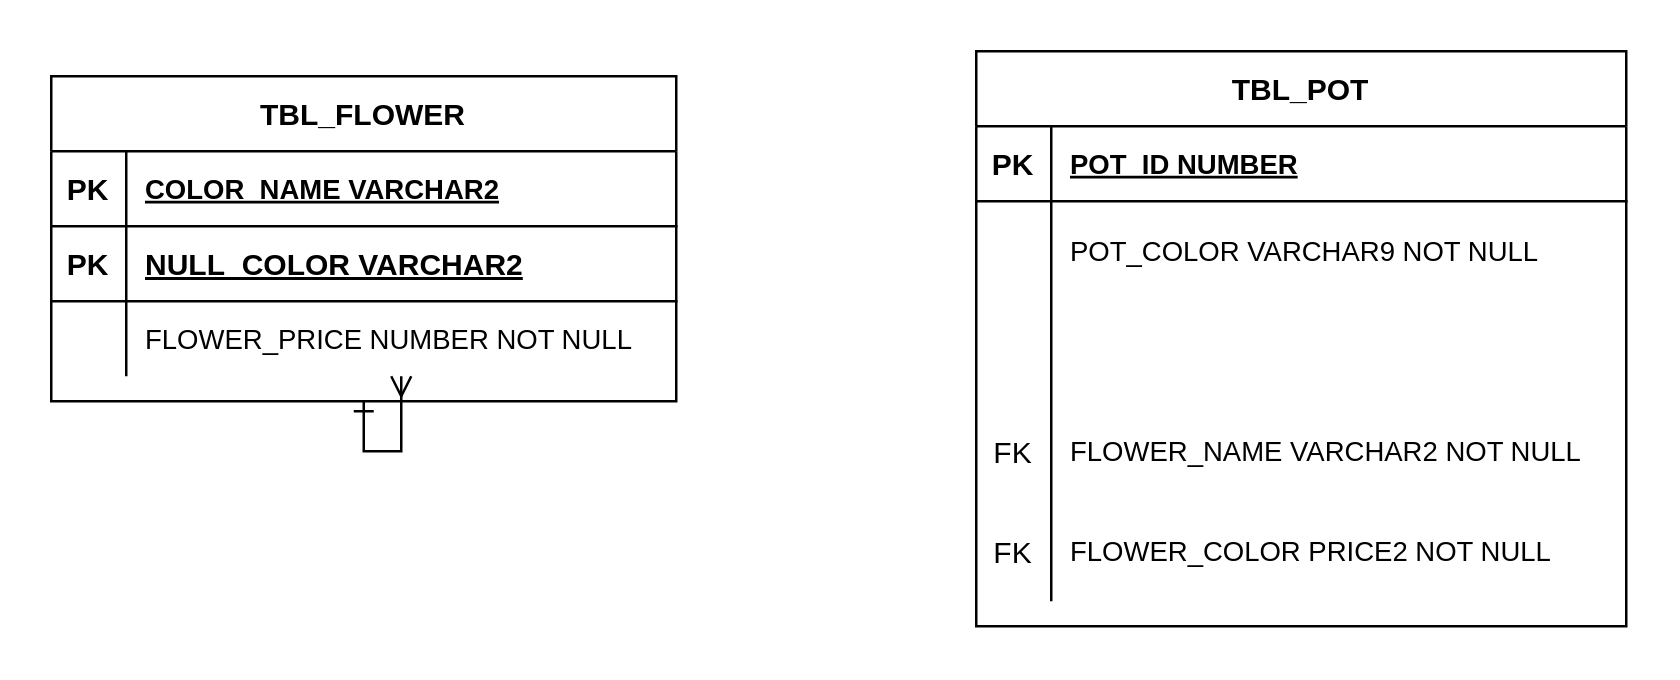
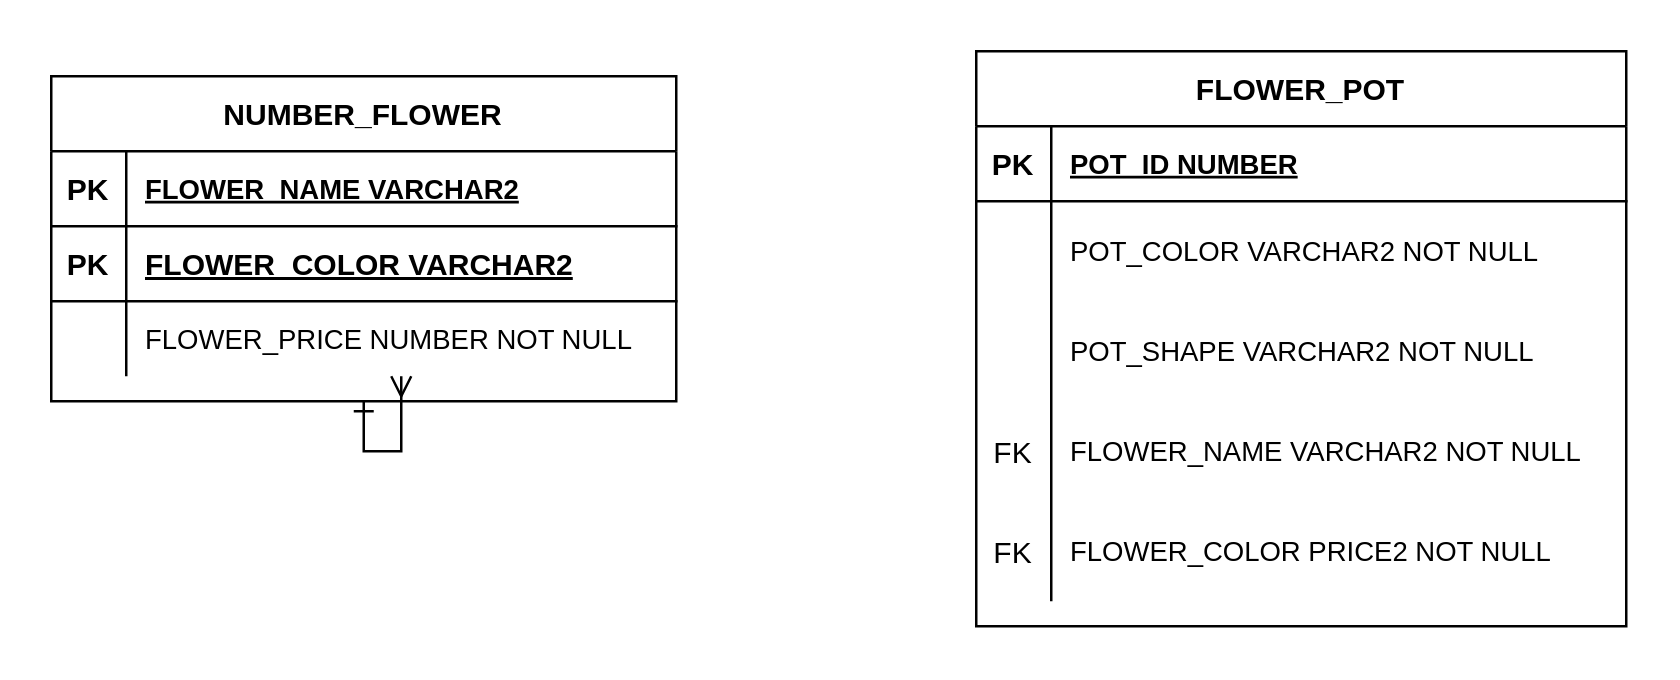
  <mxCell id="0" />
  <mxCell id="1" parent="0" />
  <mxCell id="2" style="edgeStyle=orthogonalEdgeStyle;rounded=0;orthogonalLoop=1;jettySize=auto;html=1;fontSize=11;endArrow=ERmany;endFill=0;startArrow=ERone;startFill=0;" edge="1" parent="1" source="3" target="12"><mxGeometry relative="1" as="geometry" /></mxCell>
- <mxCell id="3" value="TBL_FLOWER" style="shape=table;startSize=30;container=1;collapsible=1;childLayout=tableLayout;fixedRows=1;rowLines=0;fontStyle=1;align=center;resizeLast=1;fontSize=12;" parent="1" vertex="1"><mxGeometry x="20" y="30" width="250" height="130" as="geometry" /></mxCell>
+ <mxCell id="3" value="NUMBER_FLOWER" style="shape=table;startSize=30;container=1;collapsible=1;childLayout=tableLayout;fixedRows=1;rowLines=0;fontStyle=1;align=center;resizeLast=1;fontSize=12;" parent="1" vertex="1"><mxGeometry x="20" y="30" width="250" height="130" as="geometry" /></mxCell>
  <mxCell id="4" value="" style="shape=partialRectangle;collapsible=0;dropTarget=0;pointerEvents=0;fillColor=none;points=[[0,0.5],[1,0.5]];portConstraint=eastwest;top=0;left=0;right=0;bottom=1;" vertex="1" parent="3"><mxGeometry y="30" width="250" height="30" as="geometry" /></mxCell>
  <mxCell id="5" value="PK" style="shape=partialRectangle;overflow=hidden;connectable=0;fillColor=none;top=0;left=0;bottom=0;right=0;fontStyle=1;" vertex="1" parent="4"><mxGeometry width="30" height="30" as="geometry" /></mxCell>
- <mxCell id="6" value="COLOR_NAME VARCHAR2" style="shape=partialRectangle;overflow=hidden;connectable=0;fillColor=none;top=0;left=0;bottom=0;right=0;align=left;spacingLeft=6;fontStyle=5;fontSize=11;" vertex="1" parent="4"><mxGeometry x="30" width="220" height="30" as="geometry" /></mxCell>
+ <mxCell id="6" value="FLOWER_NAME VARCHAR2" style="shape=partialRectangle;overflow=hidden;connectable=0;fillColor=none;top=0;left=0;bottom=0;right=0;align=left;spacingLeft=6;fontStyle=5;fontSize=11;" vertex="1" parent="4"><mxGeometry x="30" width="220" height="30" as="geometry" /></mxCell>
  <mxCell id="7" value="" style="shape=partialRectangle;collapsible=0;dropTarget=0;pointerEvents=0;fillColor=none;points=[[0,0.5],[1,0.5]];portConstraint=eastwest;top=0;left=0;right=0;bottom=1;" parent="3" vertex="1"><mxGeometry y="60" width="250" height="30" as="geometry" /></mxCell>
  <mxCell id="8" value="PK" style="shape=partialRectangle;overflow=hidden;connectable=0;fillColor=none;top=0;left=0;bottom=0;right=0;fontStyle=1;" parent="7" vertex="1"><mxGeometry width="30" height="30" as="geometry" /></mxCell>
- <mxCell id="9" value="NULL_COLOR VARCHAR2" style="shape=partialRectangle;overflow=hidden;connectable=0;fillColor=none;top=0;left=0;bottom=0;right=0;align=left;spacingLeft=6;fontStyle=5;" parent="7" vertex="1"><mxGeometry x="30" width="220" height="30" as="geometry" /></mxCell>
+ <mxCell id="9" value="FLOWER_COLOR VARCHAR2" style="shape=partialRectangle;overflow=hidden;connectable=0;fillColor=none;top=0;left=0;bottom=0;right=0;align=left;spacingLeft=6;fontStyle=5;" parent="7" vertex="1"><mxGeometry x="30" width="220" height="30" as="geometry" /></mxCell>
  <mxCell id="10" value="" style="shape=partialRectangle;collapsible=0;dropTarget=0;pointerEvents=0;fillColor=none;points=[[0,0.5],[1,0.5]];portConstraint=eastwest;top=0;left=0;right=0;bottom=0;" parent="3" vertex="1"><mxGeometry y="90" width="250" height="30" as="geometry" /></mxCell>
  <mxCell id="11" value="" style="shape=partialRectangle;overflow=hidden;connectable=0;fillColor=none;top=0;left=0;bottom=0;right=0;" parent="10" vertex="1"><mxGeometry width="30" height="30" as="geometry" /></mxCell>
  <mxCell id="12" value="FLOWER_PRICE NUMBER NOT NULL" style="shape=partialRectangle;overflow=hidden;connectable=0;fillColor=none;top=0;left=0;bottom=0;right=0;align=left;spacingLeft=6;fontSize=11;" parent="10" vertex="1"><mxGeometry x="30" width="220" height="30" as="geometry" /></mxCell>
- <mxCell id="13" value="TBL_POT" style="shape=table;startSize=30;container=1;collapsible=1;childLayout=tableLayout;fixedRows=1;rowLines=0;fontStyle=1;align=center;resizeLast=1;fontSize=12;" vertex="1" parent="1"><mxGeometry x="390" y="20" width="260" height="230" as="geometry" /></mxCell>
+ <mxCell id="13" value="FLOWER_POT" style="shape=table;startSize=30;container=1;collapsible=1;childLayout=tableLayout;fixedRows=1;rowLines=0;fontStyle=1;align=center;resizeLast=1;fontSize=12;" vertex="1" parent="1"><mxGeometry x="390" y="20" width="260" height="230" as="geometry" /></mxCell>
  <mxCell id="14" value="" style="shape=partialRectangle;collapsible=0;dropTarget=0;pointerEvents=0;fillColor=none;points=[[0,0.5],[1,0.5]];portConstraint=eastwest;top=0;left=0;right=0;bottom=1;" vertex="1" parent="13"><mxGeometry y="30" width="260" height="30" as="geometry" /></mxCell>
  <mxCell id="15" value="PK" style="shape=partialRectangle;overflow=hidden;connectable=0;fillColor=none;top=0;left=0;bottom=0;right=0;fontStyle=1;" vertex="1" parent="14"><mxGeometry width="30" height="30" as="geometry" /></mxCell>
  <mxCell id="16" value="POT_ID NUMBER" style="shape=partialRectangle;overflow=hidden;connectable=0;fillColor=none;top=0;left=0;bottom=0;right=0;align=left;spacingLeft=6;fontStyle=5;fontSize=11;" vertex="1" parent="14"><mxGeometry x="30" width="230" height="30" as="geometry" /></mxCell>
  <mxCell id="17" value="" style="shape=partialRectangle;collapsible=0;dropTarget=0;pointerEvents=0;fillColor=none;points=[[0,0.5],[1,0.5]];portConstraint=eastwest;top=0;left=0;right=0;bottom=0;" vertex="1" parent="13"><mxGeometry y="60" width="260" height="40" as="geometry" /></mxCell>
  <mxCell id="18" value="" style="shape=partialRectangle;overflow=hidden;connectable=0;fillColor=none;top=0;left=0;bottom=0;right=0;" vertex="1" parent="17"><mxGeometry width="30" height="40" as="geometry" /></mxCell>
- <mxCell id="19" value="POT_COLOR VARCHAR9 NOT NULL" style="shape=partialRectangle;overflow=hidden;connectable=0;fillColor=none;top=0;left=0;bottom=0;right=0;align=left;spacingLeft=6;fontSize=11;" vertex="1" parent="17"><mxGeometry x="30" width="230" height="40" as="geometry" /></mxCell>
+ <mxCell id="19" value="POT_COLOR VARCHAR2 NOT NULL" style="shape=partialRectangle;overflow=hidden;connectable=0;fillColor=none;top=0;left=0;bottom=0;right=0;align=left;spacingLeft=6;fontSize=11;" vertex="1" parent="17"><mxGeometry x="30" width="230" height="40" as="geometry" /></mxCell>
  <mxCell id="20" value="" style="shape=partialRectangle;collapsible=0;dropTarget=0;pointerEvents=0;fillColor=none;points=[[0,0.5],[1,0.5]];portConstraint=eastwest;top=0;left=0;right=0;bottom=0;" vertex="1" parent="13"><mxGeometry y="100" width="260" height="40" as="geometry" /></mxCell>
  <mxCell id="21" value="" style="shape=partialRectangle;overflow=hidden;connectable=0;fillColor=none;top=0;left=0;bottom=0;right=0;" vertex="1" parent="20"><mxGeometry width="30" height="40" as="geometry" /></mxCell>
+ <mxCell id="22" value="POT_SHAPE VARCHAR2 NOT NULL" style="shape=partialRectangle;overflow=hidden;connectable=0;fillColor=none;top=0;left=0;bottom=0;right=0;align=left;spacingLeft=6;fontSize=11;" vertex="1" parent="20"><mxGeometry x="30" width="230" height="40" as="geometry" /></mxCell>
  <mxCell id="23" value="" style="shape=partialRectangle;collapsible=0;dropTarget=0;pointerEvents=0;fillColor=none;points=[[0,0.5],[1,0.5]];portConstraint=eastwest;top=0;left=0;right=0;bottom=0;" vertex="1" parent="13"><mxGeometry y="140" width="260" height="40" as="geometry" /></mxCell>
  <mxCell id="24" value="FK" style="shape=partialRectangle;overflow=hidden;connectable=0;fillColor=none;top=0;left=0;bottom=0;right=0;" vertex="1" parent="23"><mxGeometry width="30" height="40" as="geometry" /></mxCell>
  <mxCell id="25" value="FLOWER_NAME VARCHAR2 NOT NULL" style="shape=partialRectangle;overflow=hidden;connectable=0;fillColor=none;top=0;left=0;bottom=0;right=0;align=left;spacingLeft=6;fontSize=11;" vertex="1" parent="23"><mxGeometry x="30" width="230" height="40" as="geometry" /></mxCell>
  <mxCell id="26" value="" style="shape=partialRectangle;collapsible=0;dropTarget=0;pointerEvents=0;fillColor=none;points=[[0,0.5],[1,0.5]];portConstraint=eastwest;top=0;left=0;right=0;bottom=0;" vertex="1" parent="13"><mxGeometry y="180" width="260" height="40" as="geometry" /></mxCell>
  <mxCell id="27" value="FK" style="shape=partialRectangle;overflow=hidden;connectable=0;fillColor=none;top=0;left=0;bottom=0;right=0;" vertex="1" parent="26"><mxGeometry width="30" height="40" as="geometry" /></mxCell>
  <mxCell id="28" value="FLOWER_COLOR PRICE2 NOT NULL" style="shape=partialRectangle;overflow=hidden;connectable=0;fillColor=none;top=0;left=0;bottom=0;right=0;align=left;spacingLeft=6;fontSize=11;" vertex="1" parent="26"><mxGeometry x="30" width="230" height="40" as="geometry" /></mxCell>
